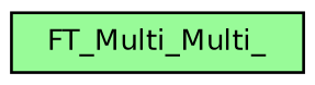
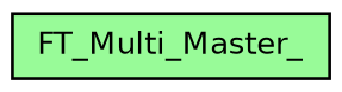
  digraph {
    rankdir=LR
-   n1 [color=black fillcolor=palegreen fontname=Helvetica fontsize=10 height=0.2 label=FT_Multi_Multi_ shape=record style=filled width=0.4]
+   n1 [color=black fillcolor=palegreen fontname=Helvetica fontsize=10 height=0.2 label=FT_Multi_Master_ shape=record style=filled width=0.4]
  }
